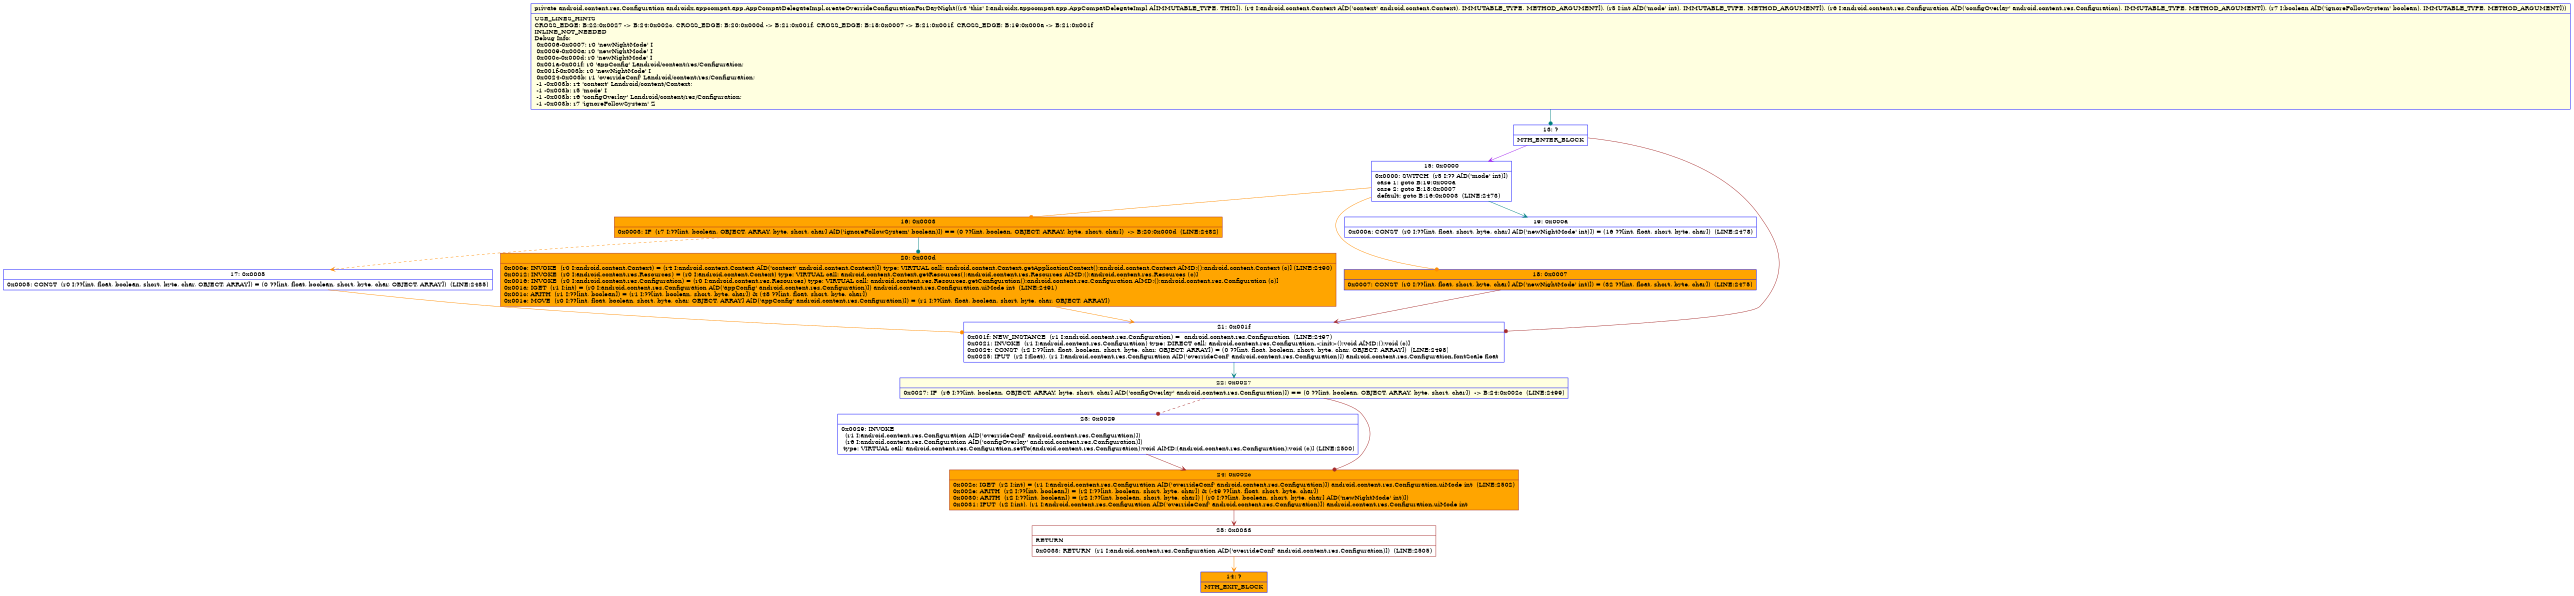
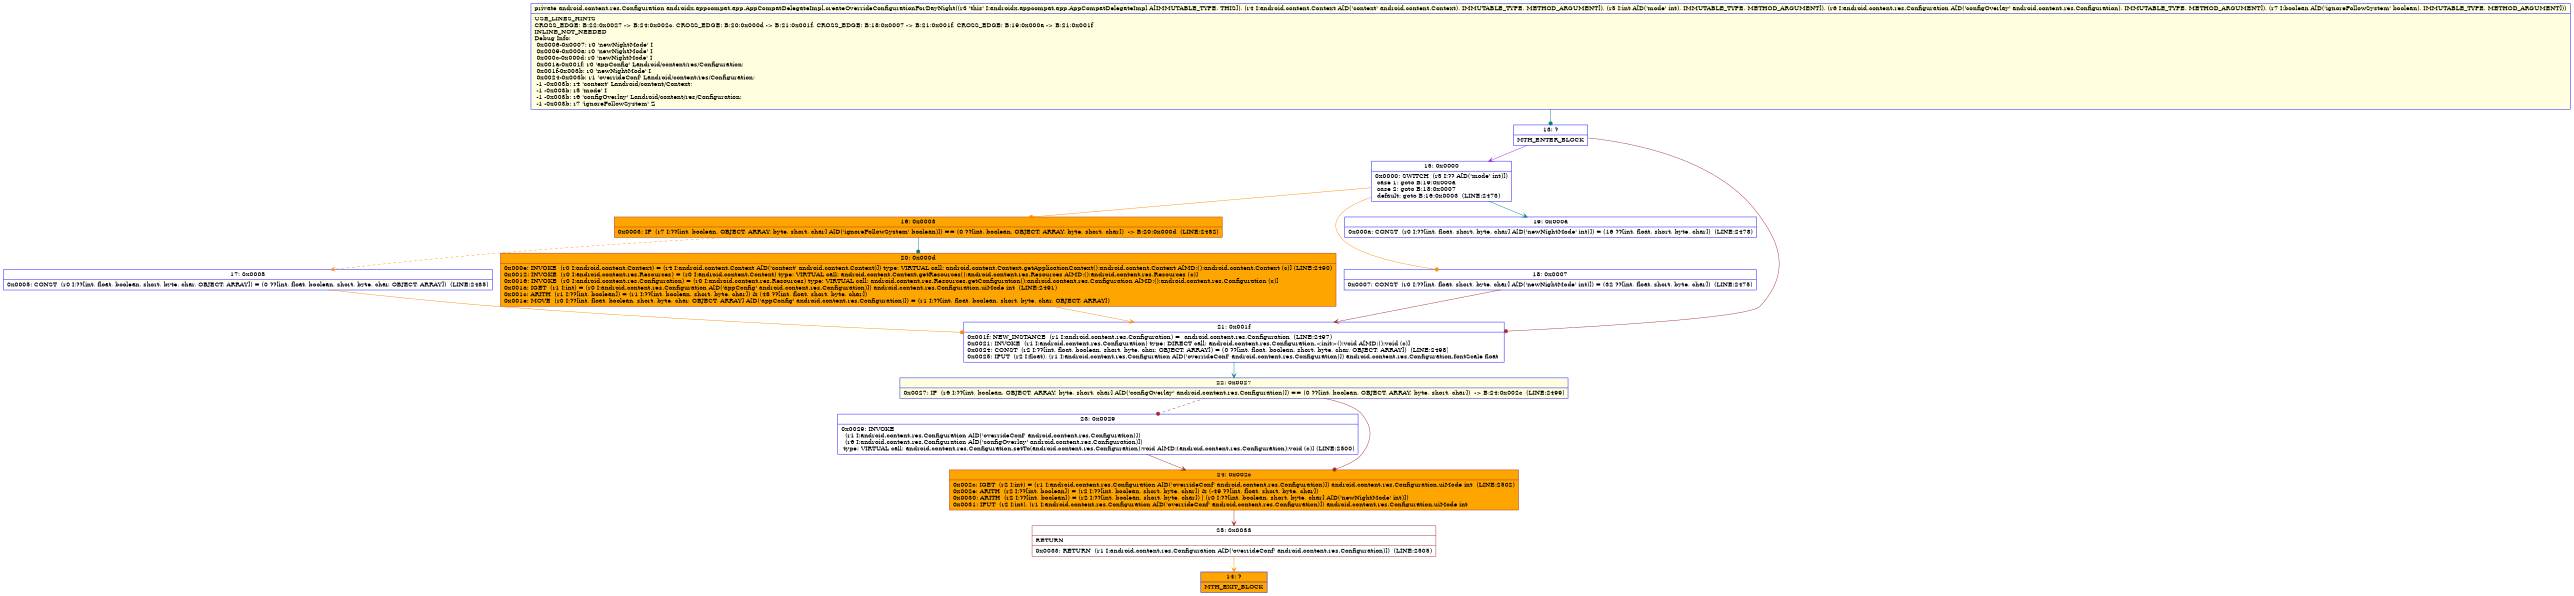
  digraph {
    node [color=blue fillcolor=white shape=record style=filled]
    edge [arrowhead=vee color=brown]
    n1 [label="{13\:\ ?|MTH_ENTER_BLOCK\l}"]
    n2 [label="{15\:\ 0x0000|0x0000: SWITCH  (r5 I:?? A[D('mode' int)])\l case 1: goto B:19:0x000a\l case 2: goto B:18:0x0007\l default: goto B:16:0x0003  (LINE:2473)\l}"]
    n3 [label="{21\:\ 0x001f|0x001f: NEW_INSTANCE  (r1 I:android.content.res.Configuration) =  android.content.res.Configuration  (LINE:2497)\l0x0021: INVOKE  (r1 I:android.content.res.Configuration) type: DIRECT call: android.content.res.Configuration.\<init\>():void A[MD:():void (c)]\l0x0024: CONST  (r2 I:??[int, float, boolean, short, byte, char, OBJECT, ARRAY]) = (0 ??[int, float, boolean, short, byte, char, OBJECT, ARRAY])  (LINE:2498)\l0x0025: IPUT  (r2 I:float), (r1 I:android.content.res.Configuration A[D('overrideConf' android.content.res.Configuration)]) android.content.res.Configuration.fontScale float \l}"]
    n4 [color=brown fillcolor=orange label="{16\:\ 0x0003|0x0003: IF  (r7 I:??[int, boolean, OBJECT, ARRAY, byte, short, char] A[D('ignoreFollowSystem' boolean)]) == (0 ??[int, boolean, OBJECT, ARRAY, byte, short, char])  \-\> B:20:0x000d  (LINE:2482)\l}"]
-   n5 [fillcolor=orange label="{18\:\ 0x0007|0x0007: CONST  (r0 I:??[int, float, short, byte, char] A[D('newNightMode' int)]) = (32 ??[int, float, short, byte, char])  (LINE:2475)\l}"]
+   n5 [label="{18\:\ 0x0007|0x0007: CONST  (r0 I:??[int, float, short, byte, char] A[D('newNightMode' int)]) = (32 ??[int, float, short, byte, char])  (LINE:2475)\l}"]
    n6 [label="{19\:\ 0x000a|0x000a: CONST  (r0 I:??[int, float, short, byte, char] A[D('newNightMode' int)]) = (16 ??[int, float, short, byte, char])  (LINE:2478)\l}"]
    n7 [label="{17\:\ 0x0005|0x0005: CONST  (r0 I:??[int, float, boolean, short, byte, char, OBJECT, ARRAY]) = (0 ??[int, float, boolean, short, byte, char, OBJECT, ARRAY])  (LINE:2485)\l}"]
    n8 [color=brown fillcolor=orange label="{20\:\ 0x000d|0x000e: INVOKE  (r0 I:android.content.Context) = (r4 I:android.content.Context A[D('context' android.content.Context)]) type: VIRTUAL call: android.content.Context.getApplicationContext():android.content.Context A[MD:():android.content.Context (c)] (LINE:2490)\l0x0012: INVOKE  (r0 I:android.content.res.Resources) = (r0 I:android.content.Context) type: VIRTUAL call: android.content.Context.getResources():android.content.res.Resources A[MD:():android.content.res.Resources (c)]\l0x0016: INVOKE  (r0 I:android.content.res.Configuration) = (r0 I:android.content.res.Resources) type: VIRTUAL call: android.content.res.Resources.getConfiguration():android.content.res.Configuration A[MD:():android.content.res.Configuration (c)]\l0x001a: IGET  (r1 I:int) = (r0 I:android.content.res.Configuration A[D('appConfig' android.content.res.Configuration)]) android.content.res.Configuration.uiMode int  (LINE:2491)\l0x001c: ARITH  (r1 I:??[int, boolean]) = (r1 I:??[int, boolean, short, byte, char]) & (48 ??[int, float, short, byte, char]) \l0x001e: MOVE  (r0 I:??[int, float, boolean, short, byte, char, OBJECT, ARRAY] A[D('appConfig' android.content.res.Configuration)]) = (r1 I:??[int, float, boolean, short, byte, char, OBJECT, ARRAY]) \l}"]
    n9 [fillcolor=lightyellow label="{22\:\ 0x0027|0x0027: IF  (r6 I:??[int, boolean, OBJECT, ARRAY, byte, short, char] A[D('configOverlay' android.content.res.Configuration)]) == (0 ??[int, boolean, OBJECT, ARRAY, byte, short, char])  \-\> B:24:0x002c  (LINE:2499)\l}"]
    n10 [label="{23\:\ 0x0029|0x0029: INVOKE  \l  (r1 I:android.content.res.Configuration A[D('overrideConf' android.content.res.Configuration)])\l  (r6 I:android.content.res.Configuration A[D('configOverlay' android.content.res.Configuration)])\l type: VIRTUAL call: android.content.res.Configuration.setTo(android.content.res.Configuration):void A[MD:(android.content.res.Configuration):void (c)] (LINE:2500)\l}"]
    n11 [color=brown fillcolor=orange label="{24\:\ 0x002c|0x002c: IGET  (r2 I:int) = (r1 I:android.content.res.Configuration A[D('overrideConf' android.content.res.Configuration)]) android.content.res.Configuration.uiMode int  (LINE:2502)\l0x002e: ARITH  (r2 I:??[int, boolean]) = (r2 I:??[int, boolean, short, byte, char]) & (\-49 ??[int, float, short, byte, char]) \l0x0030: ARITH  (r2 I:??[int, boolean]) = (r2 I:??[int, boolean, short, byte, char]) \| (r0 I:??[int, boolean, short, byte, char] A[D('newNightMode' int)]) \l0x0031: IPUT  (r2 I:int), (r1 I:android.content.res.Configuration A[D('overrideConf' android.content.res.Configuration)]) android.content.res.Configuration.uiMode int \l}"]
    n12 [color=brown label="{25\:\ 0x0033|RETURN\l|0x0033: RETURN  (r1 I:android.content.res.Configuration A[D('overrideConf' android.content.res.Configuration)])  (LINE:2505)\l}"]
    n13 [fillcolor=orange label="{14\:\ ?|MTH_EXIT_BLOCK\l}"]
    n14 [fillcolor=lightyellow label="{private android.content.res.Configuration androidx.appcompat.app.AppCompatDelegateImpl.createOverrideConfigurationForDayNight((r3 'this' I:androidx.appcompat.app.AppCompatDelegateImpl A[IMMUTABLE_TYPE, THIS]), (r4 I:android.content.Context A[D('context' android.content.Context), IMMUTABLE_TYPE, METHOD_ARGUMENT]), (r5 I:int A[D('mode' int), IMMUTABLE_TYPE, METHOD_ARGUMENT]), (r6 I:android.content.res.Configuration A[D('configOverlay' android.content.res.Configuration), IMMUTABLE_TYPE, METHOD_ARGUMENT]), (r7 I:boolean A[D('ignoreFollowSystem' boolean), IMMUTABLE_TYPE, METHOD_ARGUMENT]))  | USE_LINES_HINTS\lCROSS_EDGE: B:22:0x0027 \-\> B:24:0x002c, CROSS_EDGE: B:20:0x000d \-\> B:21:0x001f, CROSS_EDGE: B:18:0x0007 \-\> B:21:0x001f, CROSS_EDGE: B:19:0x000a \-\> B:21:0x001f\lINLINE_NOT_NEEDED\lDebug Info:\l  0x0006\-0x0007: r0 'newNightMode' I\l  0x0009\-0x000a: r0 'newNightMode' I\l  0x000c\-0x000d: r0 'newNightMode' I\l  0x001a\-0x001f: r0 'appConfig' Landroid\/content\/res\/Configuration;\l  0x001f\-0x003b: r0 'newNightMode' I\l  0x0024\-0x003b: r1 'overrideConf' Landroid\/content\/res\/Configuration;\l  \-1 \-0x003b: r4 'context' Landroid\/content\/Context;\l  \-1 \-0x003b: r5 'mode' I\l  \-1 \-0x003b: r6 'configOverlay' Landroid\/content\/res\/Configuration;\l  \-1 \-0x003b: r7 'ignoreFollowSystem' Z\l}"]
    n1 -> n2 [color=purple]
    n1 -> n3 [arrowhead=dot]
    n2 -> n4 [arrowhead=dot color=darkorange]
    n2 -> n5 [arrowhead=dot color=darkorange]
    n2 -> n6 [color=teal]
    n3 -> n9 [color=teal]
    n4 -> n7 [color=darkorange style=dashed]
    n4 -> n8 [arrowhead=dot color=teal]
    n5 -> n3
    n7 -> n3 [arrowhead=dot color=darkorange]
    n8 -> n3 [color=darkorange]
    n9 -> n10 [arrowhead=dot style=dashed]
    n9 -> n11 [arrowhead=dot]
    n10 -> n11
    n11 -> n12
    n12 -> n13 [color=darkorange]
    n14 -> n1 [arrowhead=dot color=teal]
  }
